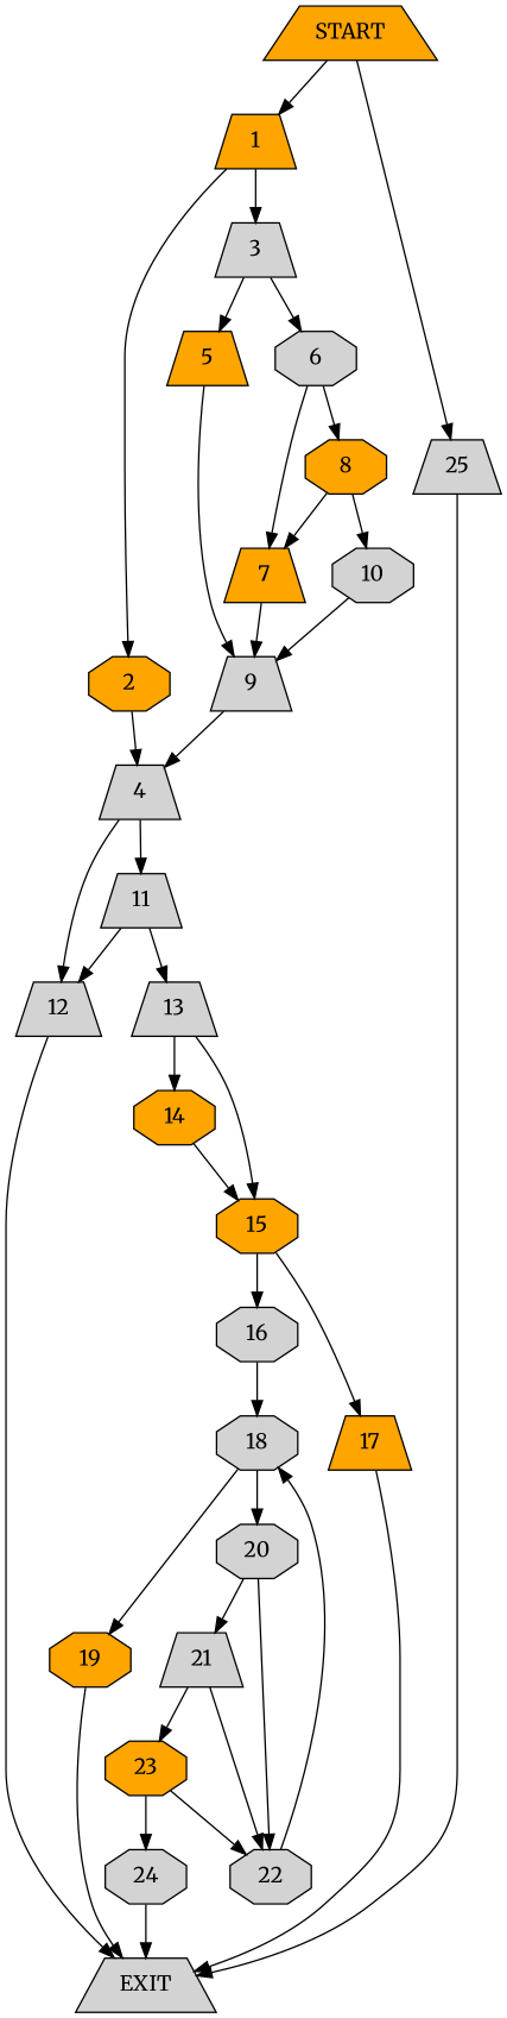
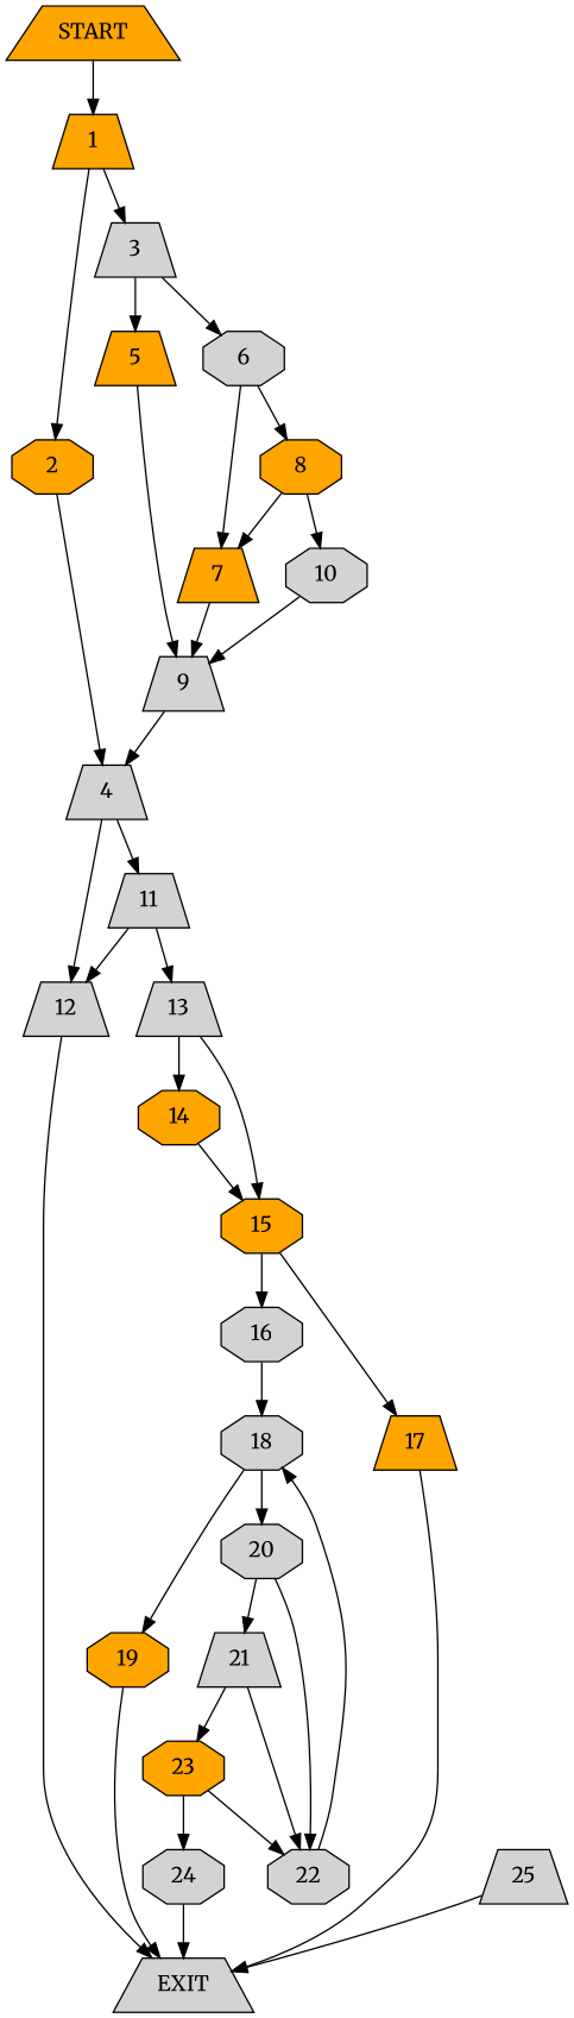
  digraph {
    fontname=Merriweather
    node [fillcolor=lightgrey fontname=Merriweather shape=trapezium style=filled]
    edge [fontname=Merriweather]
    n1 [fillcolor=orange label=START]
    1 [fillcolor=orange]
    25
    2 [fillcolor=orange shape=octagon]
    3
    n6 [label=EXIT]
    4
    5 [fillcolor=orange]
    6 [shape=octagon]
    11
    12
    9
    7 [fillcolor=orange]
    8 [fillcolor=orange shape=octagon]
    13
    10 [shape=octagon]
    14 [fillcolor=orange shape=octagon]
    15 [fillcolor=orange shape=octagon]
    16 [shape=octagon]
    17 [fillcolor=orange]
    18 [shape=octagon]
    19 [fillcolor=orange shape=octagon]
    20 [shape=octagon]
    21
    22 [shape=octagon]
    23 [fillcolor=orange shape=octagon]
    24 [shape=octagon]
    n1 -> 1
-   n1 -> 25
    1 -> 2
    1 -> 3
    25 -> n6
    2 -> 4
    3 -> 5
    3 -> 6
    4 -> 11
    4 -> 12
    5 -> 9
    6 -> 7
    6 -> 8
    11 -> 12
    11 -> 13
    12 -> n6
    9 -> 4
    7 -> 9
    8 -> 7
    8 -> 10
    13 -> 14
    13 -> 15
    10 -> 9
    14 -> 15
    15 -> 16
    15 -> 17
    16 -> 18
    17 -> n6
    18 -> 19
    18 -> 20
    19 -> n6
    20 -> 21
    20 -> 22
    21 -> 22
    21 -> 23
    22 -> 18
    23 -> 22
    23 -> 24
    24 -> n6
  }
